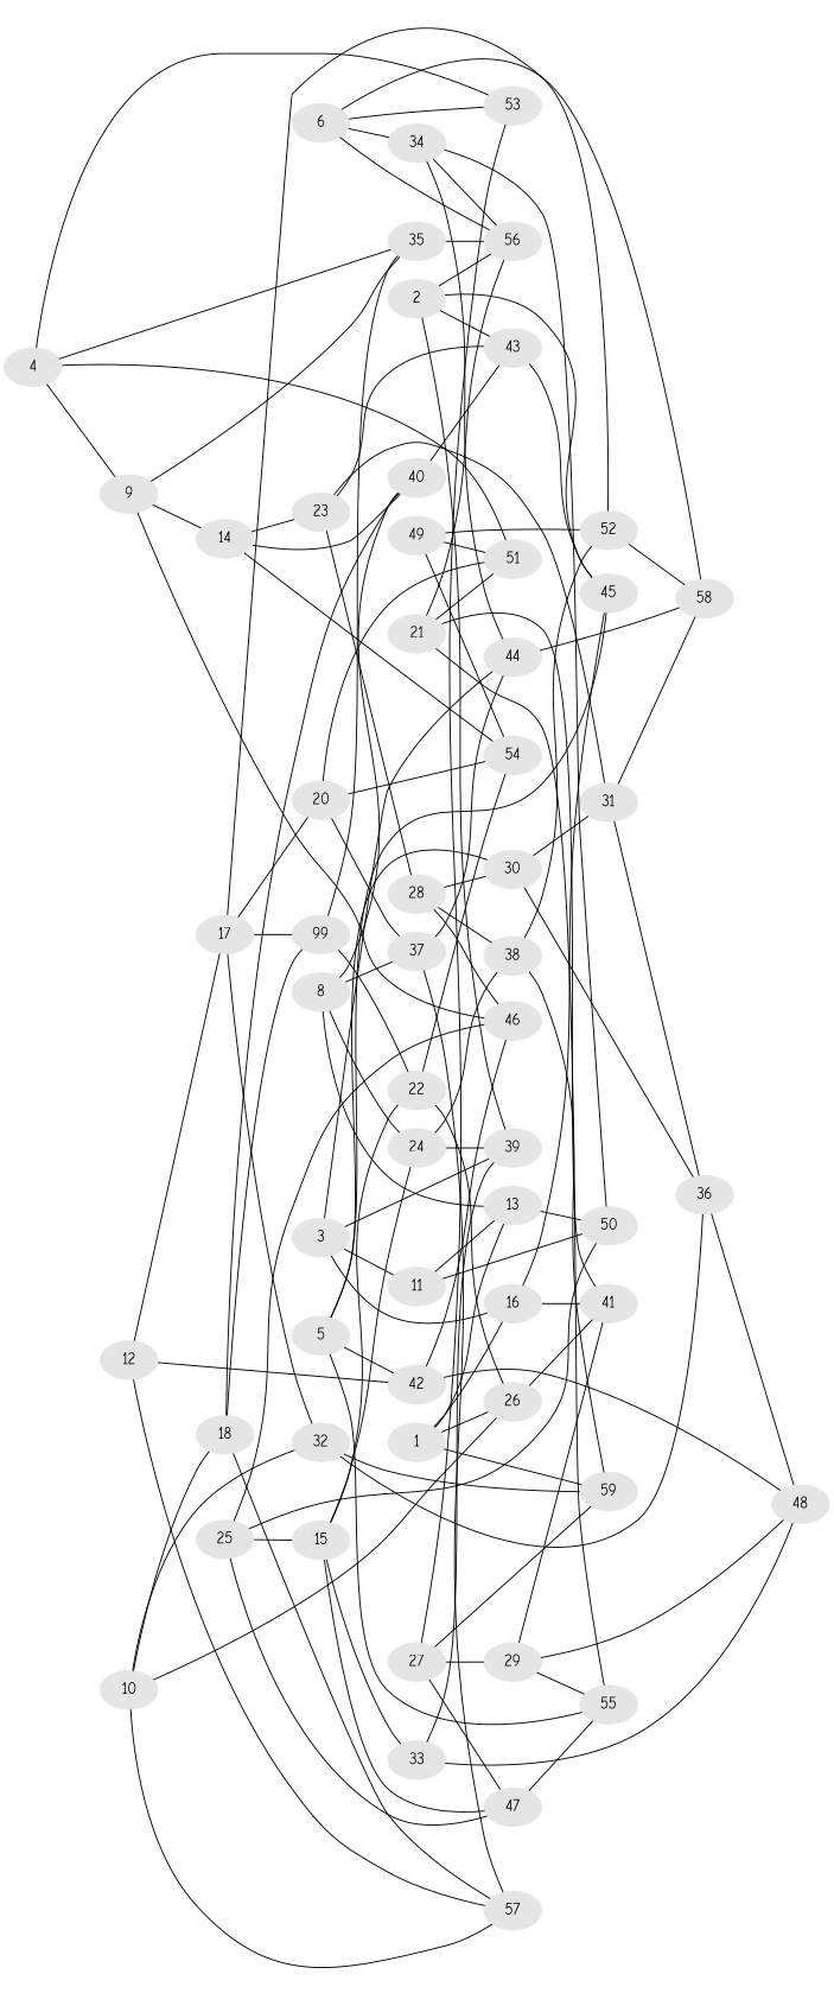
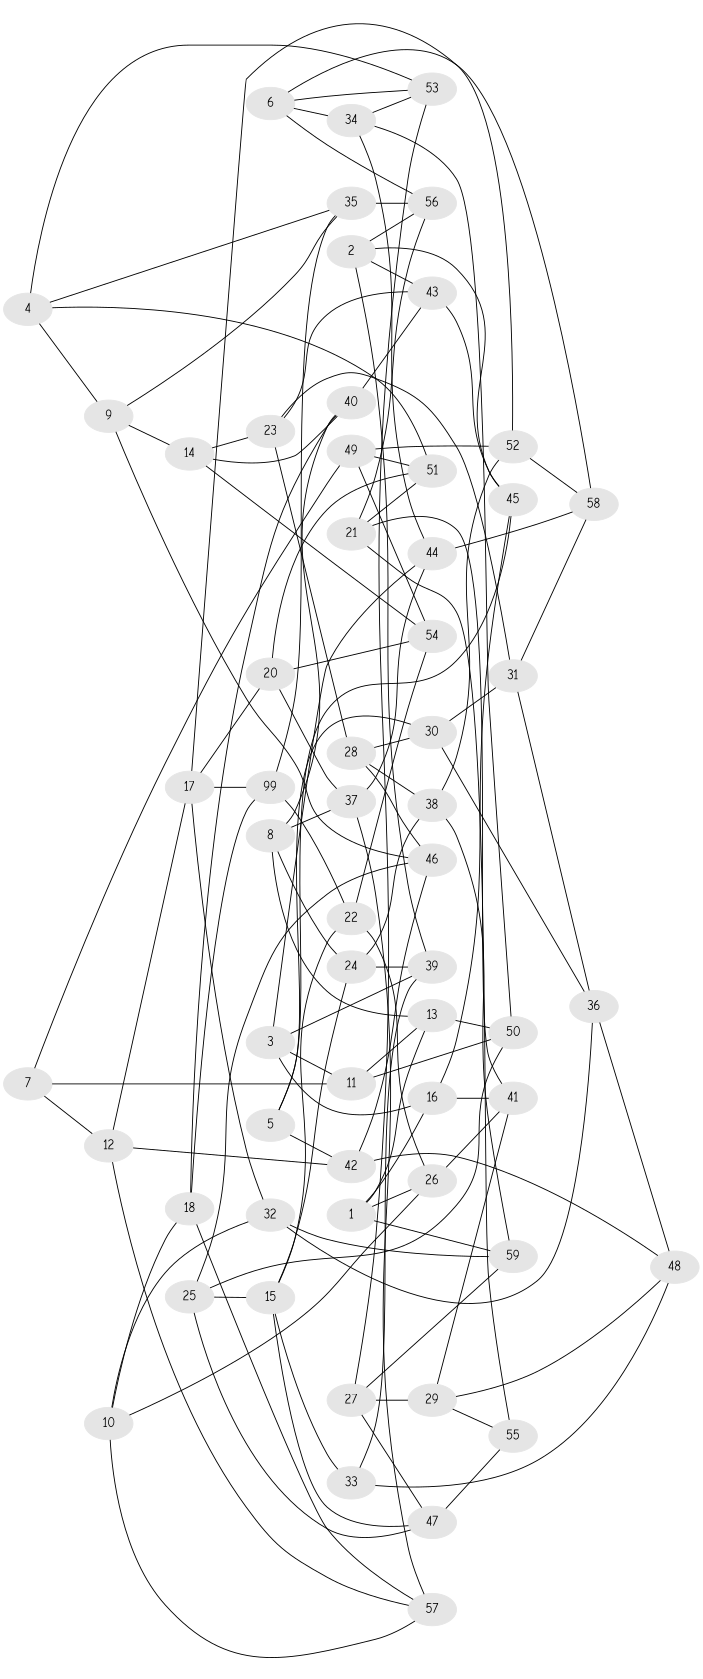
  graph {
    fontname="Comic Neue"
    rankdir=LR
    node [color=gray90 fontname="Comic Neue" style=filled]
    edge [fontname="Comic Neue"]
    1
    13
    16
    26
    59
    50
    45
    41
    2
    39
    43
    56
    3
    11
    44
    58
    4
    9
    35
    51
    53
    14
    46
    5
    30
    42
    55
    31
    36
    48
    6
    34
+   7
    12
    49
    57
    17
    32
    54
    52
    8
    24
    37
    40
    38
    23
    10
    18
    n49 [label=99]
    20
    28
    15
    22
    33
    47
    21
    25
    27
    29
    1 -- 13
    1 -- 16
    1 -- 26
    1 -- 59
    13 -- 50
    16 -- 45
    16 -- 41
    26 -- 41
    2 -- 45
    2 -- 39
    2 -- 43
    2 -- 56
    43 -- 45
    3 -- 16
    3 -- 39
    3 -- 11
    3 -- 44
    11 -- 13
    11 -- 50
    44 -- 58
    4 -- 9
    4 -- 35
    4 -- 51
    4 -- 53
    9 -- 35
    9 -- 14
    9 -- 46
    35 -- 56
    14 -- 54
    14 -- 40
    14 -- 23
    5 -- 45
    5 -- 30
    5 -- 42
-   5 -- 55
    30 -- 31
    30 -- 36
    42 -- 46
    42 -- 48
    31 -- 58
    31 -- 36
    36 -- 48
    6 -- 56
    6 -- 58
    6 -- 53
    6 -- 34
    34 -- 50
    34 -- 44
-   34 -- 56
+   34 -- 53
+   7 -- 11
+   7 -- 12
+   7 -- 49
    12 -- 42
    12 -- 57
    12 -- 17
    49 -- 51
    49 -- 54
    49 -- 52
    17 -- 32
    17 -- 52
    17 -- n49
    17 -- 20
    32 -- 59
    32 -- 36
    52 -- 58
    8 -- 13
    8 -- 24
    8 -- 37
    8 -- 40
    24 -- 39
    24 -- 38
    37 -- 44
    37 -- 57
    40 -- 43
    38 -- 59
    38 -- 52
    23 -- 43
    23 -- 31
    23 -- 28
    10 -- 26
    10 -- 57
    10 -- 32
    10 -- 18
    18 -- 57
    18 -- 40
    18 -- n49
    n49 -- 35
    n49 -- 22
    20 -- 51
    20 -- 54
    20 -- 37
    28 -- 46
    28 -- 30
    28 -- 38
    15 -- 24
    15 -- 22
    15 -- 33
    15 -- 47
    22 -- 26
    22 -- 54
    33 -- 39
    33 -- 48
    47 -- 55
    21 -- 41
    21 -- 56
    21 -- 51
    21 -- 55
    25 -- 50
    25 -- 46
    25 -- 15
    25 -- 47
    27 -- 59
    27 -- 53
    27 -- 47
    27 -- 29
    29 -- 41
    29 -- 55
    29 -- 48
  }
